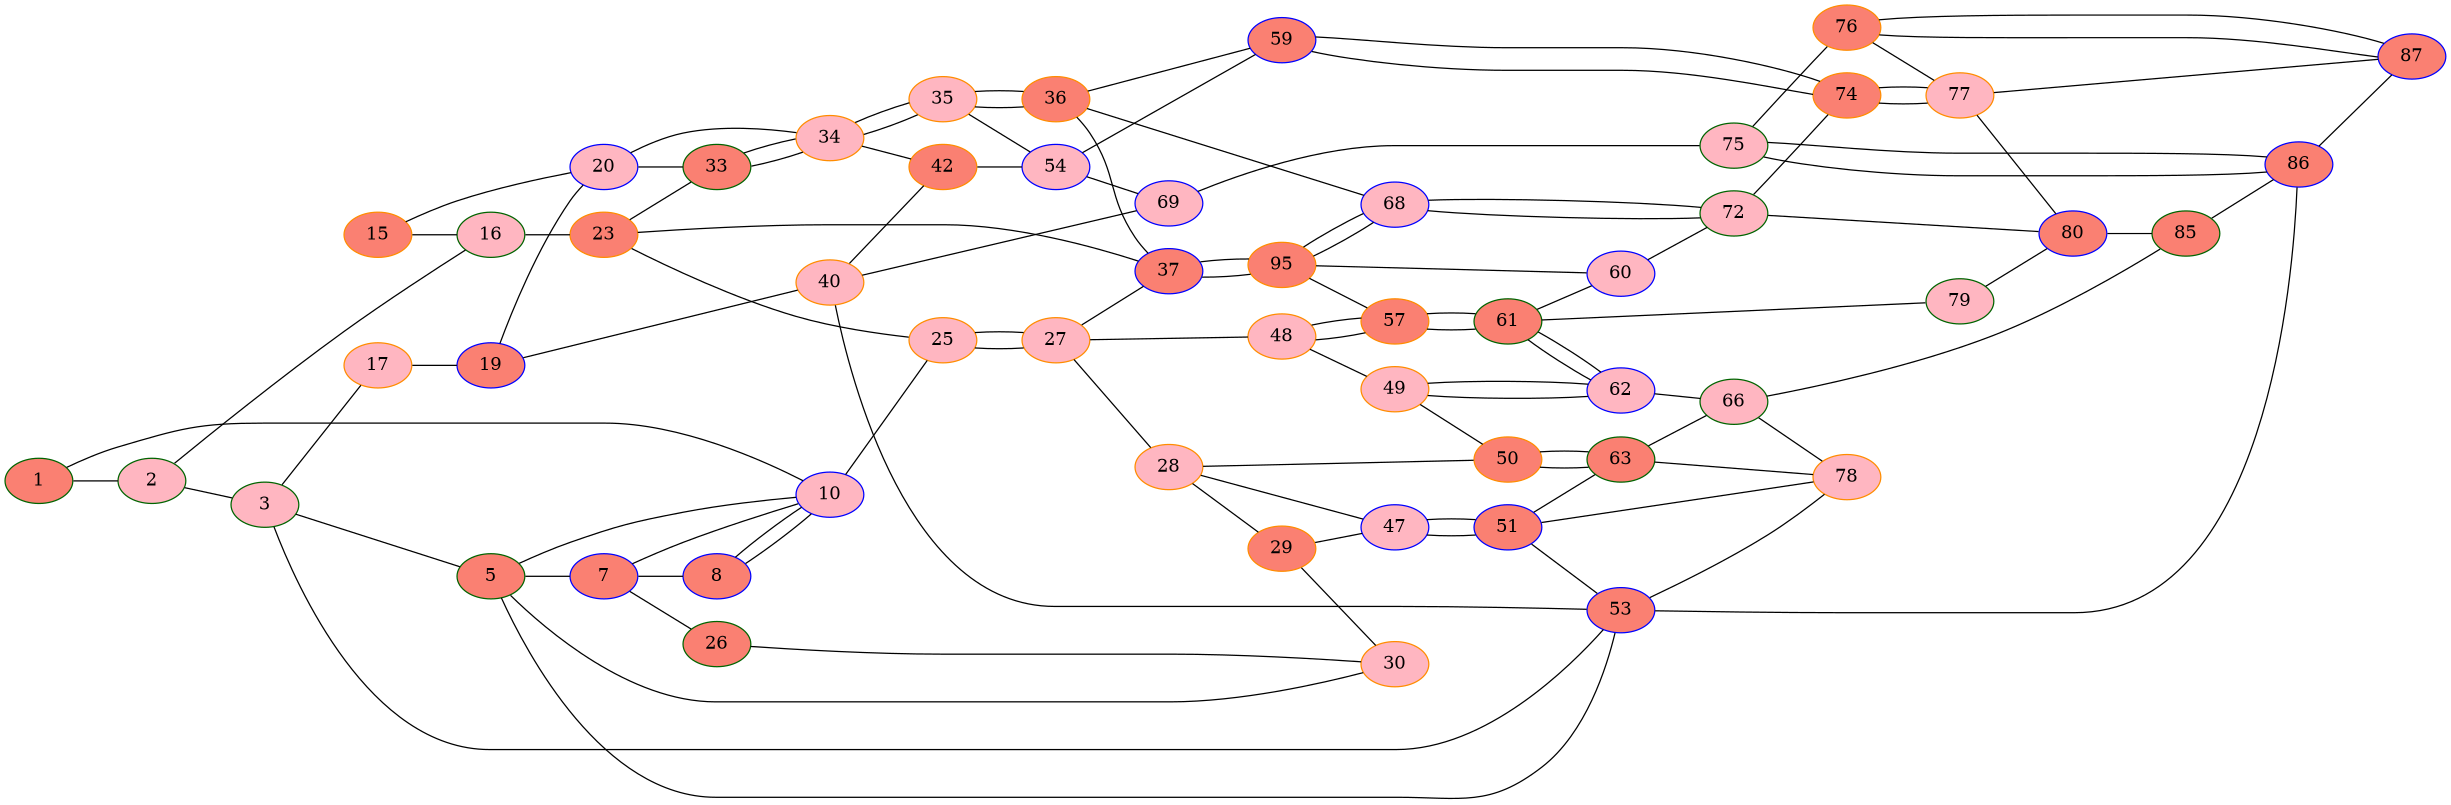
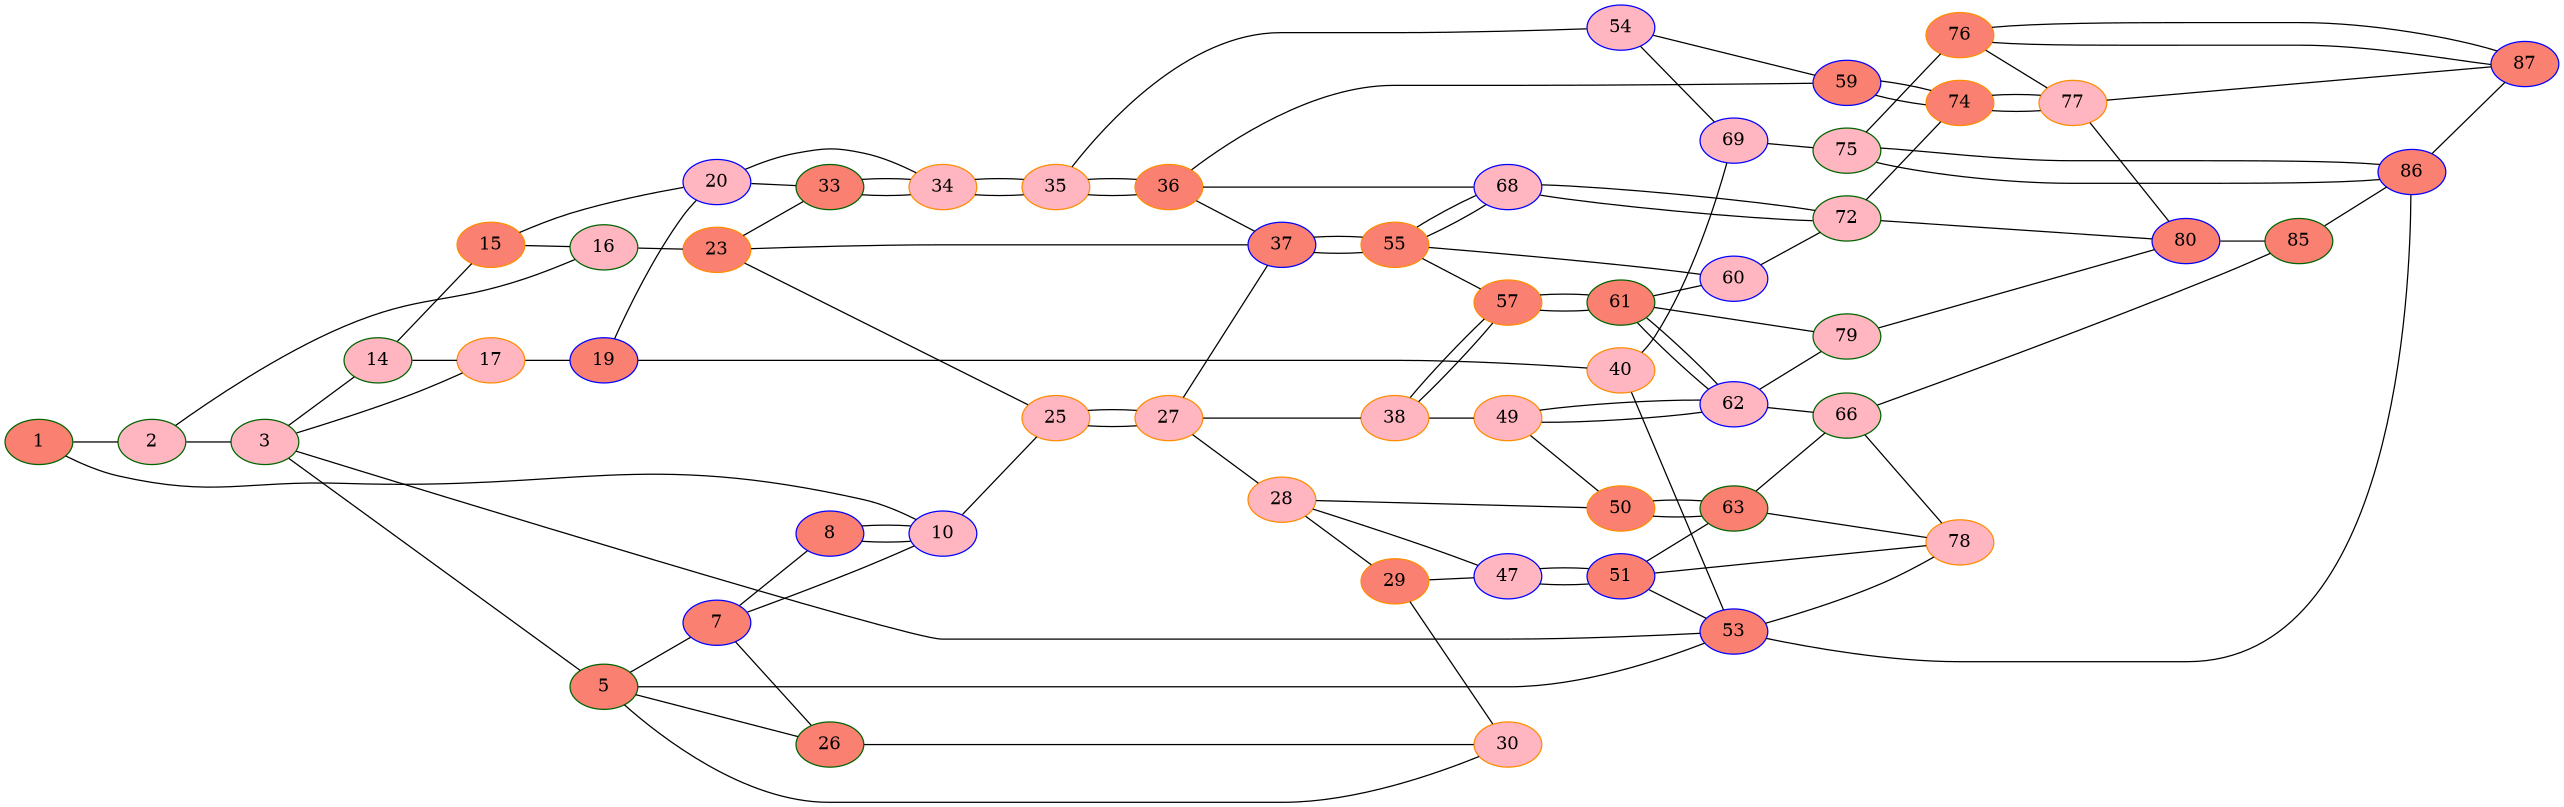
  graph {
    rankdir=LR
    node [color=darkorange fillcolor=lightpink style=filled]
    1 [color=darkgreen fillcolor=salmon super="+9"]
    2 [color=darkgreen super="+13"]
    10 [color=blue super="+11"]
    3 [color=darkgreen super="+4"]
    16 [color=darkgreen super="+22"]
    25
    5 [color=darkgreen fillcolor=salmon super="+6"]
+   14 [color=darkgreen]
    17 [super="+18"]
    53 [color=blue fillcolor=salmon super="+64"]
    23 [fillcolor=salmon super="+24"]
    7 [color=blue fillcolor=salmon super="+12"]
    26 [color=darkgreen fillcolor=salmon]
    30 [super="+31"]
    15 [fillcolor=salmon super="+21"]
    19 [color=blue fillcolor=salmon super="+39"]
    78 [super="+84"]
    86 [color=blue fillcolor=salmon super="+88"]
    8 [color=blue fillcolor=salmon]
    27 [super="+44"]
    20 [color=blue super="+32"]
    33 [color=darkgreen fillcolor=salmon]
    34 [super="+43"]
    37 [color=blue fillcolor=salmon super="+38"]
    40 [super="+41"]
-   42 [fillcolor=salmon]
    69 [color=blue]
    35
-   55 [fillcolor=salmon super="+56" label=95]
+   55 [fillcolor=salmon super="+56"]
    28 [super="+46"]
-   48
+   48 [label=38]
    29 [fillcolor=salmon super="+45"]
    47 [color=blue]
    50 [fillcolor=salmon]
    49
    57 [fillcolor=salmon]
    51 [color=blue fillcolor=salmon super="+52"]
    63 [color=darkgreen fillcolor=salmon super="+67"]
    36 [fillcolor=salmon super="+60"]
    54 [color=blue super="+58"]
    59 [color=blue fillcolor=salmon]
    68 [color=blue]
    74 [fillcolor=salmon]
    72 [color=darkgreen super="+73"]
    n45 [color=blue label=60]
    75 [color=darkgreen]
    62 [color=blue super="+65"]
    61 [color=darkgreen fillcolor=salmon super="+71"]
    79 [color=darkgreen]
    66 [color=darkgreen super="+83"]
    87 [color=blue fillcolor=salmon]
    77 [super="+82"]
    80 [color=blue fillcolor=salmon super="+81"]
    85 [color=darkgreen fillcolor=salmon]
    76 [fillcolor=salmon]
    1 -- 2 [weight=2]
    1 -- 10
    2 -- 3
    2 -- 16
    10 -- 25
    3 -- 5
+   3 -- 14
    3 -- 17
    3 -- 53
    16 -- 23
    25 -- 27
    25 -- 27
    5 -- 53
    5 -- 7
-   5 -- 10
+   5 -- 26
    5 -- 30
+   14 -- 17
+   14 -- 15
    17 -- 19 [weight=2]
    53 -- 78
    53 -- 86
    23 -- 25
    23 -- 33
    23 -- 37
    7 -- 10
    7 -- 26
    7 -- 8
    26 -- 30
    15 -- 16 [weight=2]
    15 -- 20
    19 -- 20
    19 -- 40
    86 -- 87
    8 -- 10
    8 -- 10
    27 -- 37
    27 -- 28
    27 -- 48
    20 -- 33
    20 -- 34
    33 -- 34
    33 -- 34
-   34 -- 42
    34 -- 35
    34 -- 35
    37 -- 55
    37 -- 55
    40 -- 53
-   40 -- 42
    40 -- 69
-   42 -- 54
    69 -- 75
    35 -- 36
    35 -- 36
    35 -- 54
    55 -- 57
    55 -- 68
    55 -- 68
    55 -- n45
    28 -- 29
    28 -- 47
    28 -- 50
    48 -- 49
    48 -- 57
    48 -- 57
    29 -- 30 [weight=2]
    29 -- 47
    47 -- 51
    47 -- 51
    50 -- 63
    50 -- 63
    49 -- 50
    49 -- 62
    49 -- 62
    57 -- 61
    57 -- 61
    51 -- 53
    51 -- 78
    51 -- 63
    63 -- 78
    63 -- 66
    36 -- 37
    36 -- 59
    36 -- 68
    54 -- 69
    54 -- 59
    59 -- 74
    59 -- 74
    68 -- 72
    68 -- 72
    74 -- 77
    74 -- 77
    72 -- 74
    72 -- 80
    n45 -- 72
    75 -- 86
    75 -- 86
    75 -- 76
+   62 -- 79
    62 -- 66
    61 -- n45
    61 -- 62
    61 -- 62
    61 -- 79
    79 -- 80
    66 -- 78
    66 -- 85
    77 -- 87
    77 -- 80
    80 -- 85
    85 -- 86
    76 -- 87
    76 -- 87
    76 -- 77
  }
